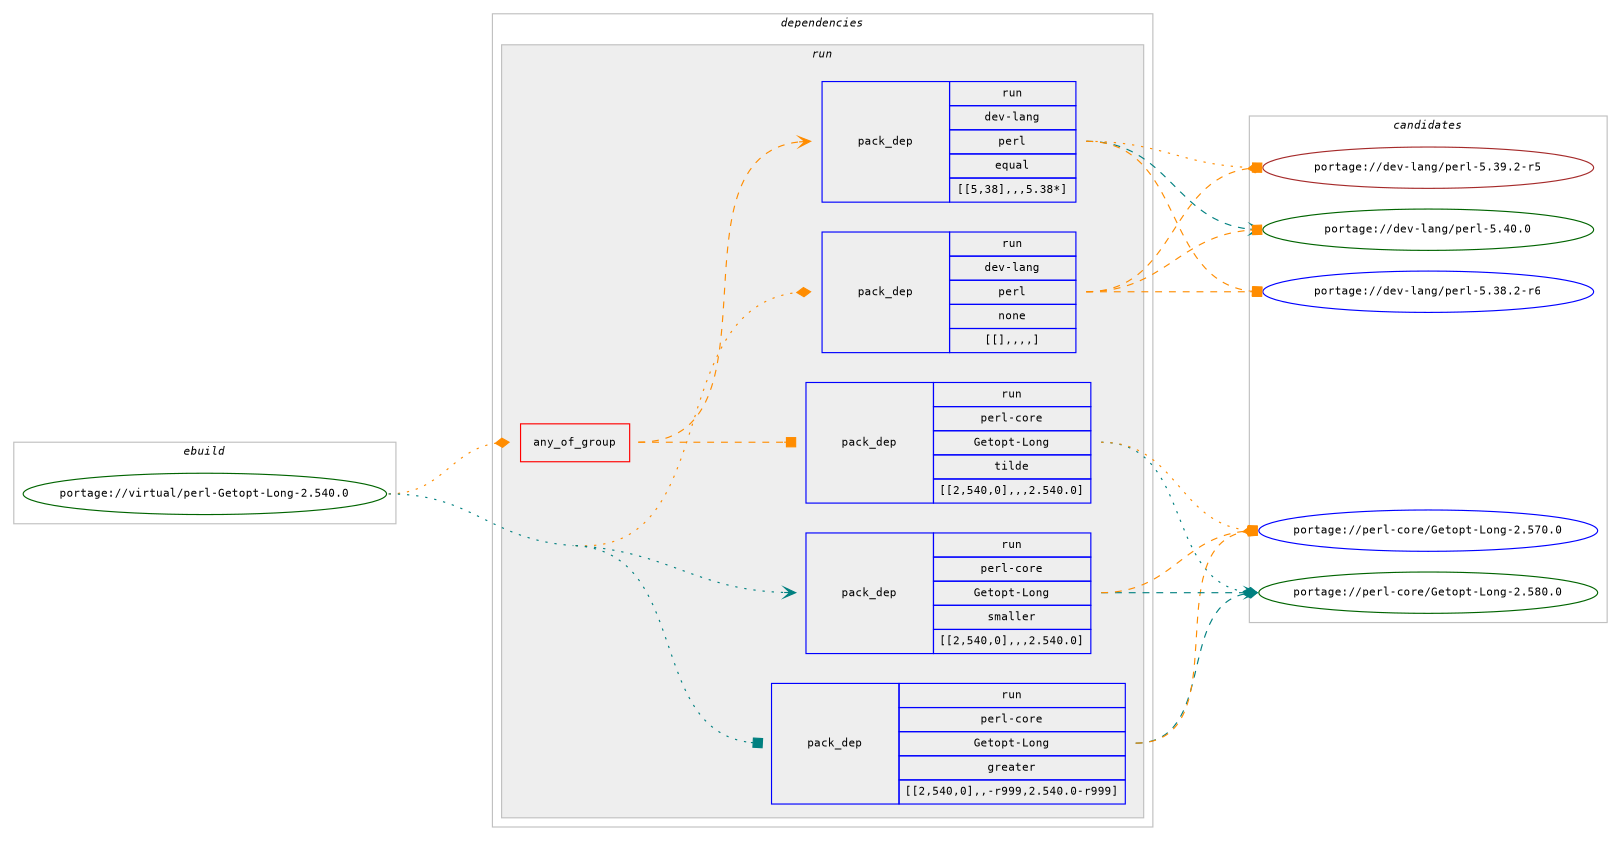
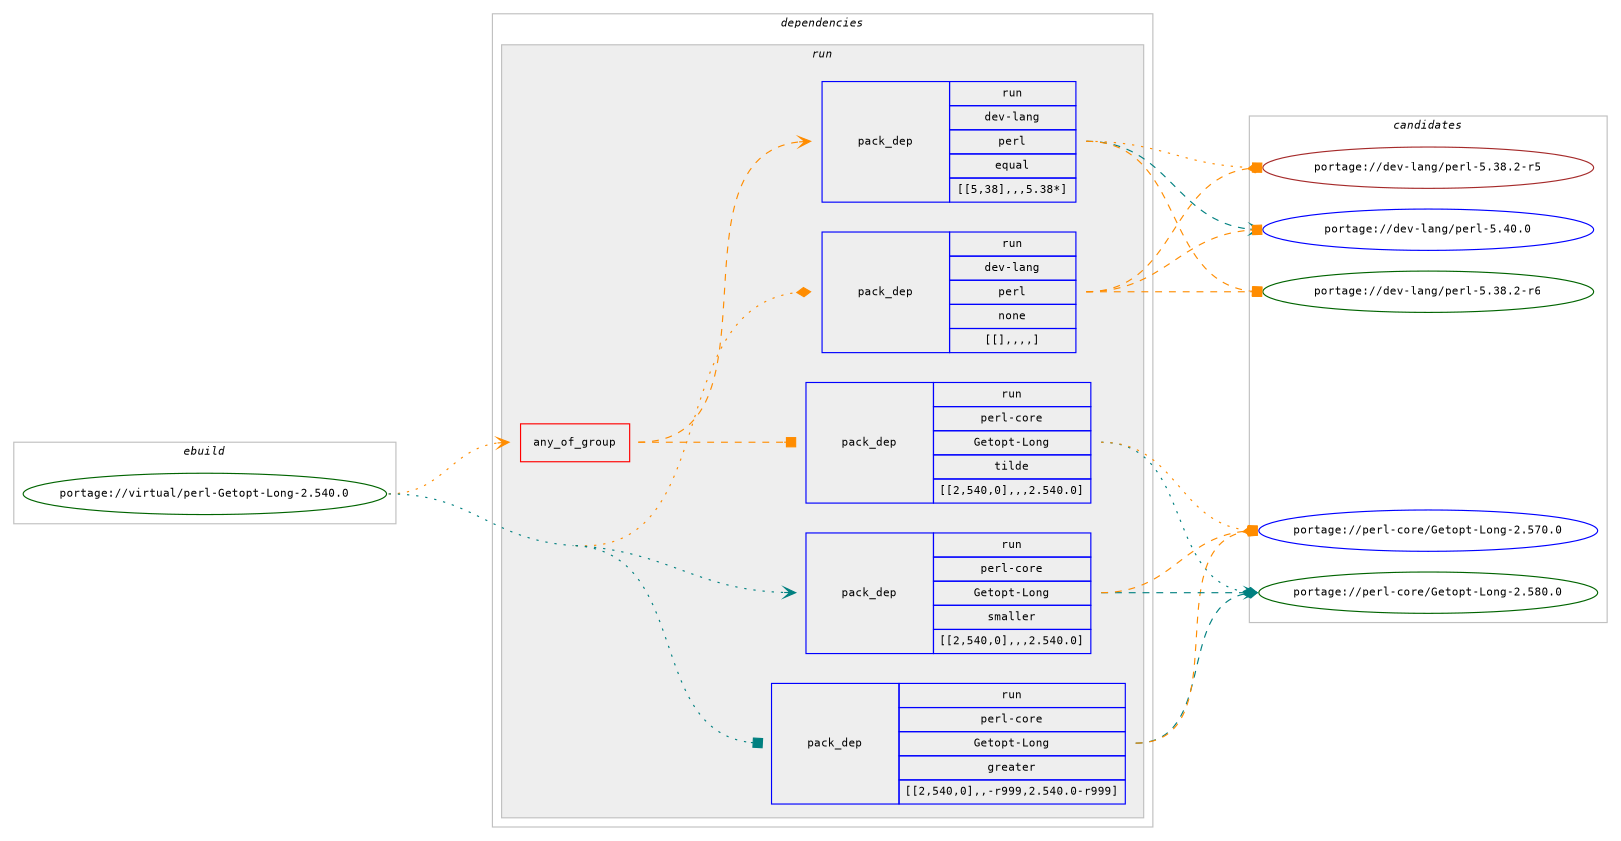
  digraph {
    compound=true
    concentrate=true
    fontname="DejaVu Sans Mono"
    fontsize=10
    newrank=true
    rankdir=LR
    ranksep=1.5
    node [color=blue fontname="DejaVu Sans Mono" fontsize=10]
    edge [arrowhead=box color=darkorange fontname="DejaVu Sans Mono" headport=w style=dashed tailport=e weight=100]
    n1 [color=darkgreen label="portage://virtual/perl-Getopt-Long-2.540.0" width=4]
    n2 [label=<<TABLE BORDER="0" CELLBORDER="1" CELLSPACING="0" CELLPADDING="4" WIDTH="220"><TR><TD ROWSPAN="6" CELLPADDING="30">pack_dep</TD></TR><TR><TD WIDTH="110">run</TD></TR><TR><TD>dev-lang</TD></TR><TR><TD>perl</TD></TR><TR><TD>equal</TD></TR><TR><TD>[[5,38],,,5.38*]</TD></TR></TABLE>> shape=none]
    n3 [label=<<TABLE BORDER="0" CELLBORDER="1" CELLSPACING="0" CELLPADDING="4" WIDTH="220"><TR><TD ROWSPAN="6" CELLPADDING="30">pack_dep</TD></TR><TR><TD WIDTH="110">run</TD></TR><TR><TD>perl-core</TD></TR><TR><TD>Getopt-Long</TD></TR><TR><TD>tilde</TD></TR><TR><TD>[[2,540,0],,,2.540.0]</TD></TR></TABLE>> shape=none]
    n4 [color=red label=<<TABLE BORDER="0" CELLBORDER="1" CELLSPACING="0" CELLPADDING="4"><TR><TD CELLPADDING="10">any_of_group</TD></TR></TABLE>> shape=none]
    n5 [label=<<TABLE BORDER="0" CELLBORDER="1" CELLSPACING="0" CELLPADDING="4" WIDTH="220"><TR><TD ROWSPAN="6" CELLPADDING="30">pack_dep</TD></TR><TR><TD WIDTH="110">run</TD></TR><TR><TD>dev-lang</TD></TR><TR><TD>perl</TD></TR><TR><TD>none</TD></TR><TR><TD>[[],,,,]</TD></TR></TABLE>> shape=none]
    n6 [label=<<TABLE BORDER="0" CELLBORDER="1" CELLSPACING="0" CELLPADDING="4" WIDTH="220"><TR><TD ROWSPAN="6" CELLPADDING="30">pack_dep</TD></TR><TR><TD WIDTH="110">run</TD></TR><TR><TD>perl-core</TD></TR><TR><TD>Getopt-Long</TD></TR><TR><TD>greater</TD></TR><TR><TD>[[2,540,0],,-r999,2.540.0-r999]</TD></TR></TABLE>> shape=none]
    n7 [label=<<TABLE BORDER="0" CELLBORDER="1" CELLSPACING="0" CELLPADDING="4" WIDTH="220"><TR><TD ROWSPAN="6" CELLPADDING="30">pack_dep</TD></TR><TR><TD WIDTH="110">run</TD></TR><TR><TD>perl-core</TD></TR><TR><TD>Getopt-Long</TD></TR><TR><TD>smaller</TD></TR><TR><TD>[[2,540,0],,,2.540.0]</TD></TR></TABLE>> shape=none]
-   n8 [color=darkgreen label="portage://dev-lang/perl-5.40.0" width=4]
-   n9 [label="portage://dev-lang/perl-5.38.2-r6" width=4]
-   n10 [color=brown label="portage://dev-lang/perl-5.39.2-r5" width=4]
+   n8 [label="portage://dev-lang/perl-5.40.0" width=4]
+   n9 [color=darkgreen label="portage://dev-lang/perl-5.38.2-r6" width=4]
+   n10 [color=brown label="portage://dev-lang/perl-5.38.2-r5" width=4]
    n11 [color=darkgreen label="portage://perl-core/Getopt-Long-2.580.0" width=4]
    n12 [label="portage://perl-core/Getopt-Long-2.570.0" width=4]
    subgraph cluster_1 {
      color=gray
      label=<<i>ebuild</i>>
      n1
    }
    subgraph cluster_2 {
      color=gray
      label=<<i>dependencies</i>>
      subgraph cluster_3 {
        color=gray
        fillcolor="#eeeeee"
        label=<<i>compile</i>>
        style=filled
      }
      subgraph cluster_4 {
        color=gray
        fillcolor="#eeeeee"
        label=<<i>compile and run</i>>
        style=filled
      }
      subgraph cluster_5 {
        color=gray
        fillcolor="#eeeeee"
        label=<<i>run</i>>
        style=filled
        subgraph sub_6 {
          color=gray
          fillcolor="#eeeeee"
          label=<<i>run</i>>
          style=filled
          n4
          subgraph sub_7 {
            color=gray
            fillcolor="#eeeeee"
            label=<<i>run</i>>
            style=filled
            n2
          }
          subgraph sub_8 {
            color=gray
            fillcolor="#eeeeee"
            label=<<i>run</i>>
            style=filled
            n3
          }
        }
        subgraph sub_9 {
          color=gray
          fillcolor="#eeeeee"
          label=<<i>run</i>>
          style=filled
          n5
        }
        subgraph sub_10 {
          color=gray
          fillcolor="#eeeeee"
          label=<<i>run</i>>
          style=filled
          n6
        }
        subgraph sub_11 {
          color=gray
          fillcolor="#eeeeee"
          label=<<i>run</i>>
          style=filled
          n7
        }
      }
    }
    subgraph cluster_12 {
      color=gray
      label=<<i>candidates</i>>
      rank=same
      subgraph sub_13 {
        color=black
        label=<<i>candidates</i>>
        nodesep=1
        rank=same
        n8
        n9
        n10
      }
      subgraph sub_14 {
        color=black
        label=<<i>candidates</i>>
        nodesep=1
        rank=same
        n11
        n12
      }
      subgraph sub_15 {
        color=black
        label=<<i>candidates</i>>
        nodesep=1
        rank=same
        n8
        n9
        n10
      }
      subgraph sub_16 {
        color=black
        label=<<i>candidates</i>>
        nodesep=1
        rank=same
        n11
        n12
      }
      subgraph sub_17 {
        color=black
        label=<<i>candidates</i>>
        nodesep=1
        rank=same
        n11
        n12
      }
    }
-   n1 -> n4 [arrowhead=diamond style=dotted weight=20]
+   n1 -> n4 [arrowhead=vee style=dotted weight=20]
    n1 -> n5 [arrowhead=diamond style=dotted weight=20]
    n1 -> n6 [color=teal style=dotted weight=20]
    n1 -> n7 [arrowhead=vee color=teal style=dotted weight=20]
    n2 -> n8 [arrowhead=vee color=teal]
    n2 -> n9
    n2 -> n10 [style=dotted]
    n3 -> n11 [arrowhead=diamond color=teal style=dotted]
    n3 -> n12 [style=dotted]
    n4 -> n2 [arrowhead=vee weight=20]
    n4 -> n3 [weight=20]
    n5 -> n8
    n5 -> n9
    n5 -> n10 [arrowhead=diamond]
    n6 -> n11 [arrowhead=diamond color=teal]
    n6 -> n12
    n7 -> n11 [arrowhead=vee color=teal]
    n7 -> n12 [arrowhead=diamond]
  }
